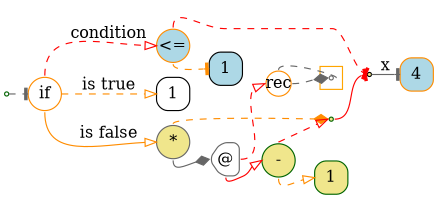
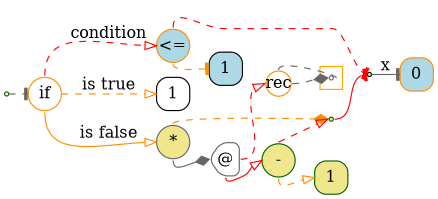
  digraph {
    labeldistance=0
    nodesep=.175
    rankdir=LR
    ranksep=.175
    node [color=darkgreen fixedsize=true orientation=90 shape=circle style="rounded,filled" fillcolor=white]
    edge [arrowhead=onormal arrowtail=none color=red headport=w tailport=e style=dashed]
    ndcluster_nd72 [color=gray40 shape=point style=filled]
    nd1 [shape=point style=filled orientation=""]
    n3 [color=darkorange height=.4 label=if width=.4 orientation=""]
    n4 [color=darkorange height=.3 label=rec width=.3 orientation=""]
-   n5 [color=darkorange height=.4 label=4 shape=square width=.4 fillcolor=lightblue]
+   n5 [color=darkorange height=.4 label=0 shape=square width=.4 fillcolor=lightblue]
    n6 [color=darkorange height=.4 label="<=" width=.4 fillcolor=lightblue orientation=""]
    n7 [color=black height=.4 label=1 shape=square width=.4]
    n8 [color=gray40 height=.4 label="*" width=.4 fillcolor=khaki orientation=""]
    n9 [color=black height=.4 label=1 shape=square width=.4 fillcolor=lightblue]
    n10 [label=" " shape=point fillcolor=khaki color=black]
    n11 [color=gray40 height=.4 label="@" shape=house width=.4]
    n12 [label=" " shape=point fillcolor=khaki]
    n13 [height=.4 label="-" width=.4 fillcolor=khaki orientation=""]
    n14 [height=.4 label=1 shape=square width=.4 fillcolor=khaki]
    subgraph cluster_1 {
      color=orange
      style=fill
      ndcluster_nd72
    }
    nd1 -> n3 [arrowhead=tee color=gray40]
    n3 -> n6 [label=condition tailport=n]
    n3 -> n7 [color=darkorange label="is true"]
    n3 -> n8 [color=darkorange label="is false" tailport=s style=solid]
    n4 -> ndcluster_nd72 [arrowhead=none color=gray40 dir=back headport=e tailport=n]
    n4 -> ndcluster_nd72 [arrowhead=diamond color=gray40]
    n6 -> n9 [arrowhead=tee tailport=s color=darkorange]
    n6 -> n10 [arrowhead=tee tailport=n]
    n8 -> n11 [arrowhead=diamond tailport=s color=gray40 style=solid]
    n8 -> n12 [arrowhead=diamond tailport=n color=darkorange]
    n10 -> n5 [arrowhead=tee label=x color=gray40 style=solid]
    n11 -> n4
    n11 -> n13 [tailport=s style=solid]
    n12 -> n10 [arrowhead=tee style=solid]
    n13 -> n12 [tailport=n]
    n13 -> n14 [tailport=s color=darkorange]
  }
